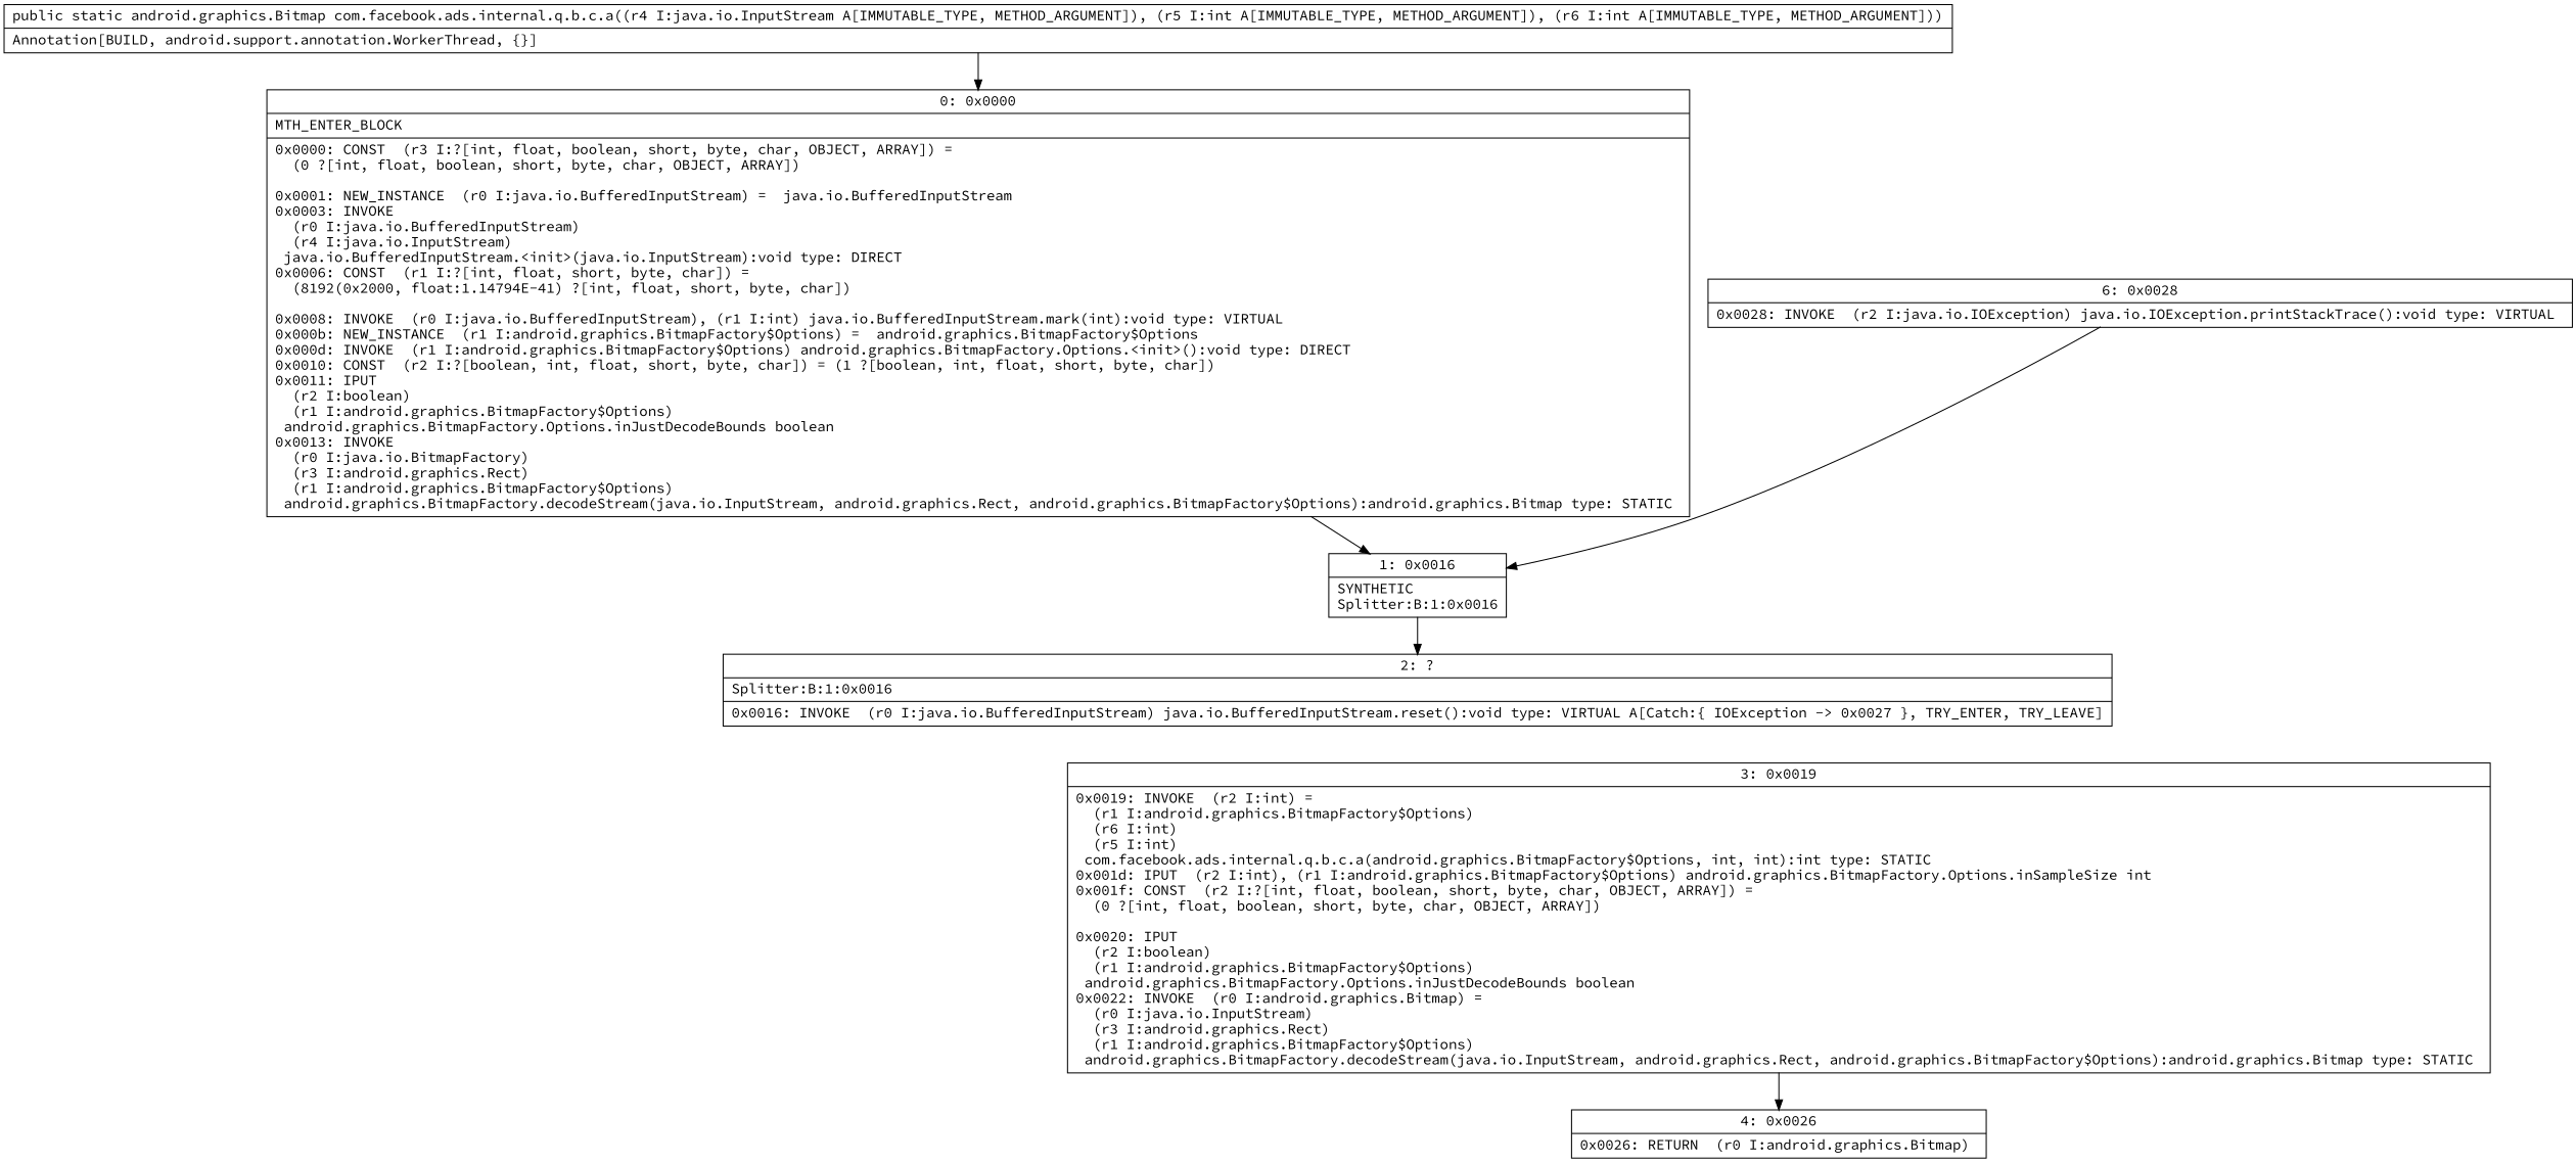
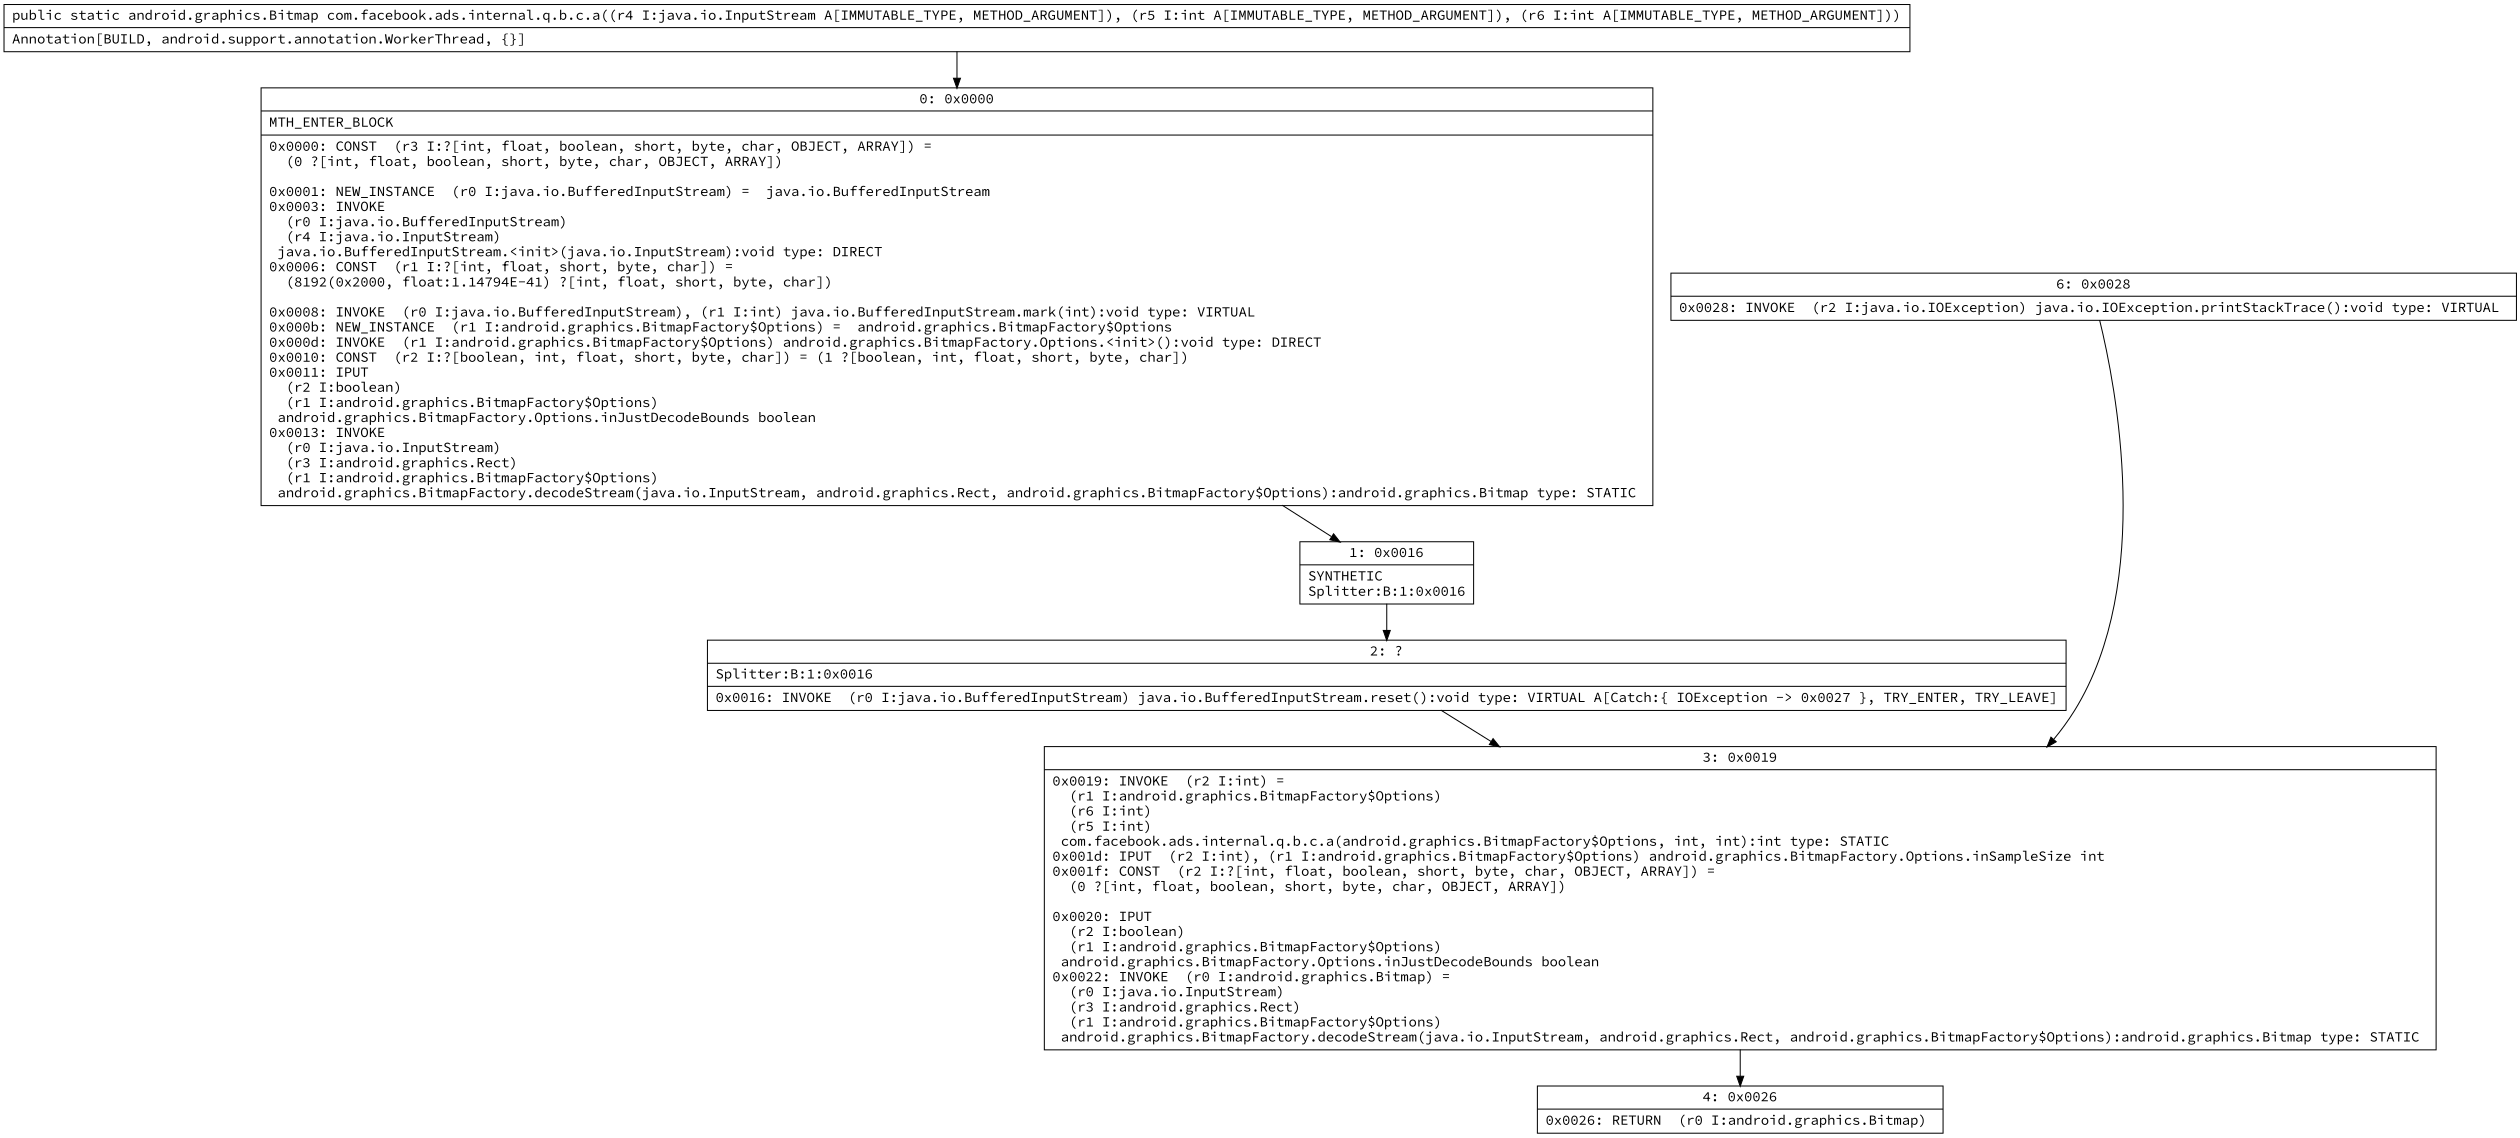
  digraph {
    fontname="Source Code Pro"
    node [fontname="Source Code Pro" shape=record]
    edge [fontname="Source Code Pro"]
-   n1 [label="{0\:\ 0x0000|MTH_ENTER_BLOCK\l|0x0000: CONST  (r3 I:?[int, float, boolean, short, byte, char, OBJECT, ARRAY]) = \l  (0 ?[int, float, boolean, short, byte, char, OBJECT, ARRAY])\l \l0x0001: NEW_INSTANCE  (r0 I:java.io.BufferedInputStream) =  java.io.BufferedInputStream \l0x0003: INVOKE  \l  (r0 I:java.io.BufferedInputStream)\l  (r4 I:java.io.InputStream)\l java.io.BufferedInputStream.\<init\>(java.io.InputStream):void type: DIRECT \l0x0006: CONST  (r1 I:?[int, float, short, byte, char]) = \l  (8192(0x2000, float:1.14794E\-41) ?[int, float, short, byte, char])\l \l0x0008: INVOKE  (r0 I:java.io.BufferedInputStream), (r1 I:int) java.io.BufferedInputStream.mark(int):void type: VIRTUAL \l0x000b: NEW_INSTANCE  (r1 I:android.graphics.BitmapFactory$Options) =  android.graphics.BitmapFactory$Options \l0x000d: INVOKE  (r1 I:android.graphics.BitmapFactory$Options) android.graphics.BitmapFactory.Options.\<init\>():void type: DIRECT \l0x0010: CONST  (r2 I:?[boolean, int, float, short, byte, char]) = (1 ?[boolean, int, float, short, byte, char]) \l0x0011: IPUT  \l  (r2 I:boolean)\l  (r1 I:android.graphics.BitmapFactory$Options)\l android.graphics.BitmapFactory.Options.inJustDecodeBounds boolean \l0x0013: INVOKE  \l  (r0 I:java.io.BitmapFactory)\l  (r3 I:android.graphics.Rect)\l  (r1 I:android.graphics.BitmapFactory$Options)\l android.graphics.BitmapFactory.decodeStream(java.io.InputStream, android.graphics.Rect, android.graphics.BitmapFactory$Options):android.graphics.Bitmap type: STATIC \l}"]
+   n1 [label="{0\:\ 0x0000|MTH_ENTER_BLOCK\l|0x0000: CONST  (r3 I:?[int, float, boolean, short, byte, char, OBJECT, ARRAY]) = \l  (0 ?[int, float, boolean, short, byte, char, OBJECT, ARRAY])\l \l0x0001: NEW_INSTANCE  (r0 I:java.io.BufferedInputStream) =  java.io.BufferedInputStream \l0x0003: INVOKE  \l  (r0 I:java.io.BufferedInputStream)\l  (r4 I:java.io.InputStream)\l java.io.BufferedInputStream.\<init\>(java.io.InputStream):void type: DIRECT \l0x0006: CONST  (r1 I:?[int, float, short, byte, char]) = \l  (8192(0x2000, float:1.14794E\-41) ?[int, float, short, byte, char])\l \l0x0008: INVOKE  (r0 I:java.io.BufferedInputStream), (r1 I:int) java.io.BufferedInputStream.mark(int):void type: VIRTUAL \l0x000b: NEW_INSTANCE  (r1 I:android.graphics.BitmapFactory$Options) =  android.graphics.BitmapFactory$Options \l0x000d: INVOKE  (r1 I:android.graphics.BitmapFactory$Options) android.graphics.BitmapFactory.Options.\<init\>():void type: DIRECT \l0x0010: CONST  (r2 I:?[boolean, int, float, short, byte, char]) = (1 ?[boolean, int, float, short, byte, char]) \l0x0011: IPUT  \l  (r2 I:boolean)\l  (r1 I:android.graphics.BitmapFactory$Options)\l android.graphics.BitmapFactory.Options.inJustDecodeBounds boolean \l0x0013: INVOKE  \l  (r0 I:java.io.InputStream)\l  (r3 I:android.graphics.Rect)\l  (r1 I:android.graphics.BitmapFactory$Options)\l android.graphics.BitmapFactory.decodeStream(java.io.InputStream, android.graphics.Rect, android.graphics.BitmapFactory$Options):android.graphics.Bitmap type: STATIC \l}"]
    n2 [label="{1\:\ 0x0016|SYNTHETIC\lSplitter:B:1:0x0016\l}"]
    n3 [label="{2\:\ ?|Splitter:B:1:0x0016\l|0x0016: INVOKE  (r0 I:java.io.BufferedInputStream) java.io.BufferedInputStream.reset():void type: VIRTUAL A[Catch:\{ IOException \-\> 0x0027 \}, TRY_ENTER, TRY_LEAVE]\l}"]
    n4 [label="{3\:\ 0x0019|0x0019: INVOKE  (r2 I:int) = \l  (r1 I:android.graphics.BitmapFactory$Options)\l  (r6 I:int)\l  (r5 I:int)\l com.facebook.ads.internal.q.b.c.a(android.graphics.BitmapFactory$Options, int, int):int type: STATIC \l0x001d: IPUT  (r2 I:int), (r1 I:android.graphics.BitmapFactory$Options) android.graphics.BitmapFactory.Options.inSampleSize int \l0x001f: CONST  (r2 I:?[int, float, boolean, short, byte, char, OBJECT, ARRAY]) = \l  (0 ?[int, float, boolean, short, byte, char, OBJECT, ARRAY])\l \l0x0020: IPUT  \l  (r2 I:boolean)\l  (r1 I:android.graphics.BitmapFactory$Options)\l android.graphics.BitmapFactory.Options.inJustDecodeBounds boolean \l0x0022: INVOKE  (r0 I:android.graphics.Bitmap) = \l  (r0 I:java.io.InputStream)\l  (r3 I:android.graphics.Rect)\l  (r1 I:android.graphics.BitmapFactory$Options)\l android.graphics.BitmapFactory.decodeStream(java.io.InputStream, android.graphics.Rect, android.graphics.BitmapFactory$Options):android.graphics.Bitmap type: STATIC \l}"]
    n5 [label="{4\:\ 0x0026|0x0026: RETURN  (r0 I:android.graphics.Bitmap) \l}"]
    n6 [label="{6\:\ 0x0028|0x0028: INVOKE  (r2 I:java.io.IOException) java.io.IOException.printStackTrace():void type: VIRTUAL \l}"]
    n7 [label="{public static android.graphics.Bitmap com.facebook.ads.internal.q.b.c.a((r4 I:java.io.InputStream A[IMMUTABLE_TYPE, METHOD_ARGUMENT]), (r5 I:int A[IMMUTABLE_TYPE, METHOD_ARGUMENT]), (r6 I:int A[IMMUTABLE_TYPE, METHOD_ARGUMENT]))  | Annotation[BUILD, android.support.annotation.WorkerThread, \{\}]\l}"]
    n1 -> n2
    n2 -> n3
+   n3 -> n4
    n4 -> n5
-   n6 -> n2
+   n6 -> n4
    n7 -> n1
  }
